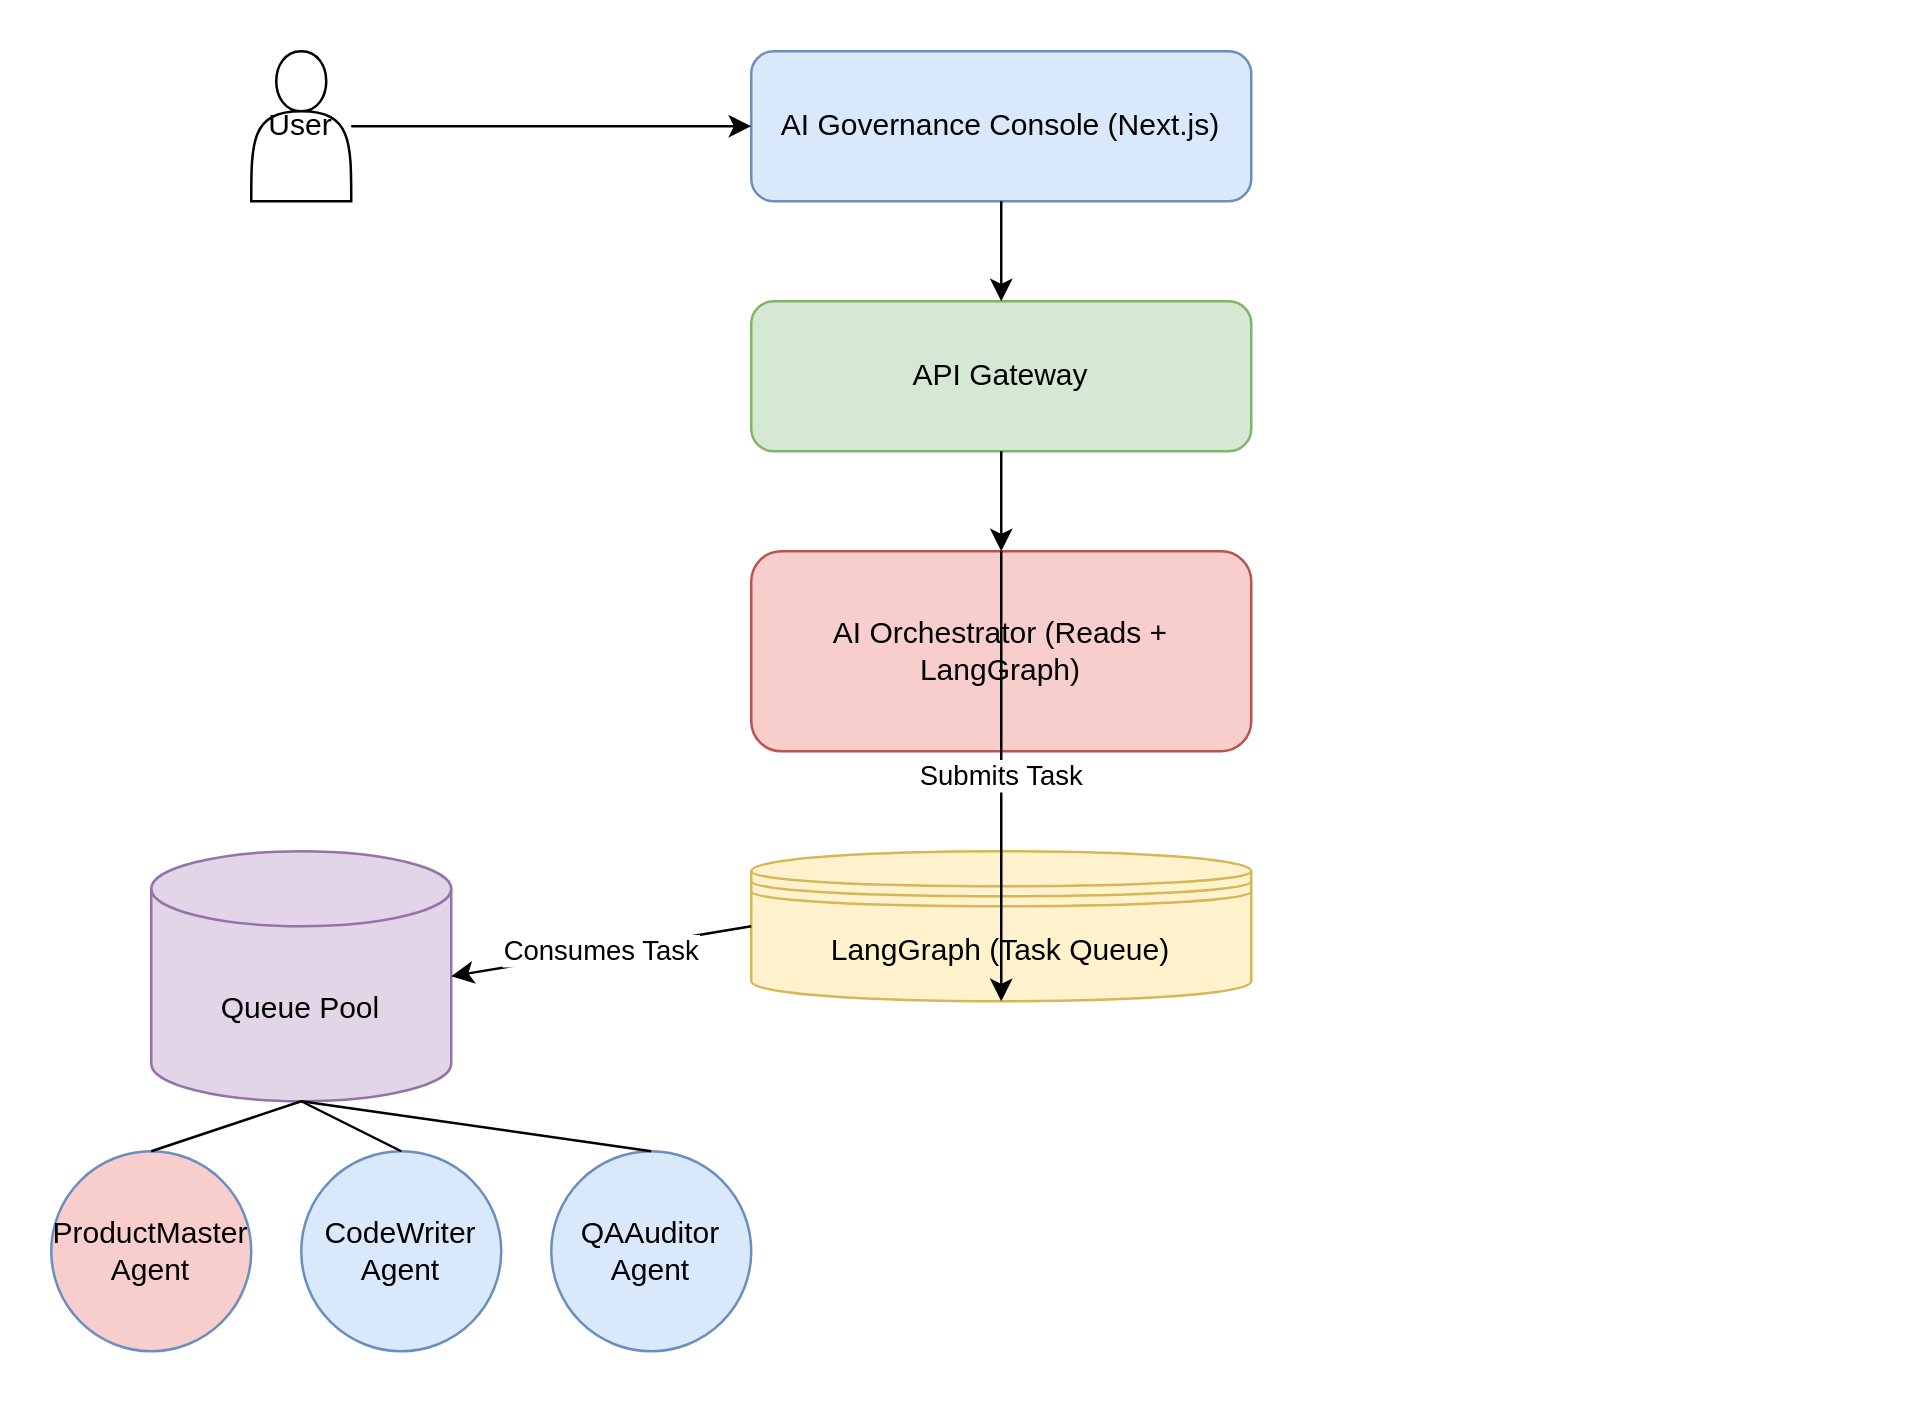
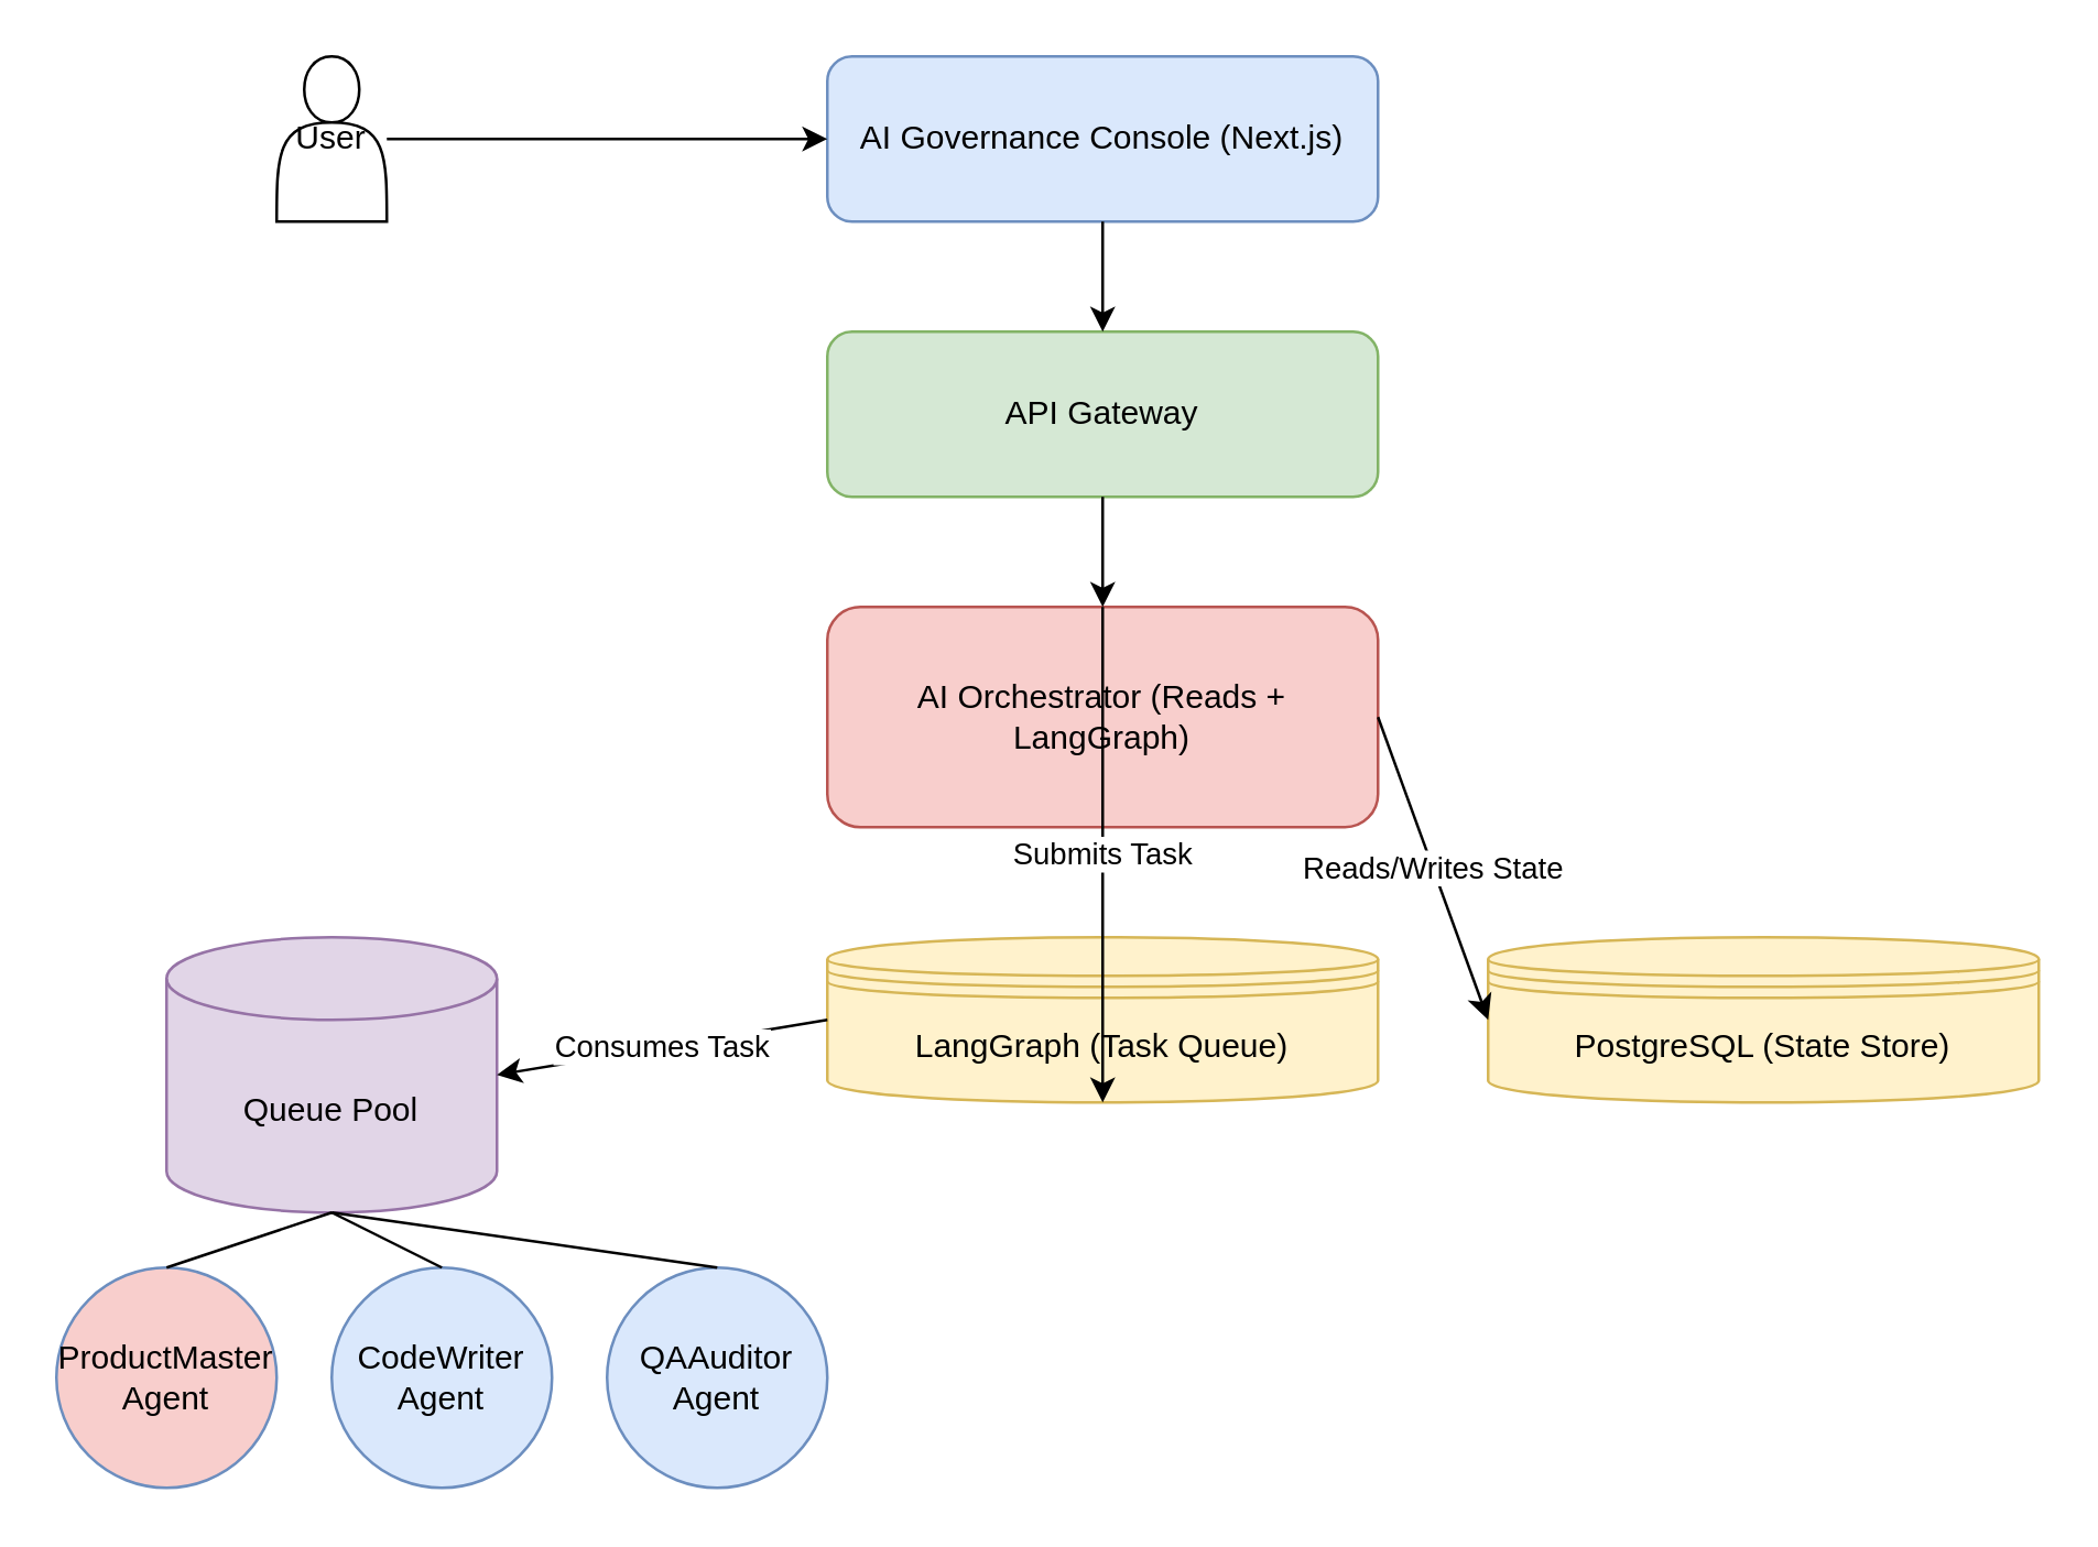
  <mxCell id="0" />
  <mxCell id="1" parent="0" />
  <mxCell id="2" value="AI Governance Console (Next.js)" style="rounded=1;whiteSpace=wrap;html=1;fillColor=#dae8fc;strokeColor=#6c8ebf;" vertex="1" parent="1"><mxGeometry x="300" y="20" width="200" height="60" as="geometry" /></mxCell>
  <mxCell id="3" value="API Gateway" style="rounded=1;whiteSpace=wrap;html=1;fillColor=#d5e8d4;strokeColor=#82b366;" vertex="1" parent="1"><mxGeometry x="300" y="120" width="200" height="60" as="geometry" /></mxCell>
  <mxCell id="4" value="AI Orchestrator (Reads + LangGraph)" style="rounded=1;whiteSpace=wrap;html=1;fillColor=#f8cecc;strokeColor=#b85450;" vertex="1" parent="1"><mxGeometry x="300" y="220" width="200" height="80" as="geometry" /></mxCell>
  <mxCell id="5" value="Queue Pool" style="shape=cylinder3;whiteSpace=wrap;html=1;boundedLbl=1;backgroundOutline=1;size=15;fillColor=#e1d5e7;strokeColor=#9673a6;" vertex="1" parent="1"><mxGeometry x="60" y="340" width="120" height="100" as="geometry" /></mxCell>
  <mxCell id="6" value="LangGraph (Task Queue)" style="shape=datastore;whiteSpace=wrap;html=1;fillColor=#fff2cc;strokeColor=#d6b656;" vertex="1" parent="1"><mxGeometry x="300" y="340" width="200" height="60" as="geometry" /></mxCell>
+ <mxCell id="7" value="PostgreSQL (State Store)" style="shape=datastore;whiteSpace=wrap;html=1;fillColor=#fff2cc;strokeColor=#d6b656;" vertex="1" parent="1"><mxGeometry x="540" y="340" width="200" height="60" as="geometry" /></mxCell>
  <mxCell id="8" value="ProductMaster Agent" style="ellipse;whiteSpace=wrap;html=1;aspect=fixed;fillColor=#f8cecc;strokeColor=#6c8ebf;" vertex="1" parent="1"><mxGeometry x="20" y="460" width="80" height="80" as="geometry" /></mxCell>
  <mxCell id="9" value="CodeWriter Agent" style="ellipse;whiteSpace=wrap;html=1;aspect=fixed;fillColor=#dae8fc;strokeColor=#6c8ebf;" vertex="1" parent="1"><mxGeometry x="120" y="460" width="80" height="80" as="geometry" /></mxCell>
  <mxCell id="10" value="QAAuditor Agent" style="ellipse;whiteSpace=wrap;html=1;aspect=fixed;fillColor=#dae8fc;strokeColor=#6c8ebf;" vertex="1" parent="1"><mxGeometry x="220" y="460" width="80" height="80" as="geometry" /></mxCell>
  <mxCell id="11" value="User" style="shape=actor;whiteSpace=wrap;html=1;" vertex="1" parent="1"><mxGeometry x="100" y="20" width="40" height="60" as="geometry" /></mxCell>
  <mxCell id="12" value="" style="endArrow=classic;html=1;rounded=0;entryX=0;entryY=0.5;exitX=1;exitY=0.5;" edge="1" parent="1" source="11" target="2"><mxGeometry width="50" height="50" relative="1" as="geometry"><mxPoint x="180" y="280" as="sourcePoint" /><mxPoint x="230" y="230" as="targetPoint" /></mxGeometry></mxCell>
  <mxCell id="13" value="" style="endArrow=classic;html=1;rounded=0;entryX=0.5;entryY=0;exitX=0.5;exitY=1;" edge="1" parent="1" source="2" target="3"><mxGeometry width="50" height="50" relative="1" as="geometry"><mxPoint x="410" y="90" as="sourcePoint" /><mxPoint x="460" y="40" as="targetPoint" /></mxGeometry></mxCell>
  <mxCell id="14" value="" style="endArrow=classic;html=1;rounded=0;entryX=0.5;entryY=0;exitX=0.5;exitY=1;" edge="1" parent="1" source="3" target="4"><mxGeometry width="50" height="50" relative="1" as="geometry"><mxPoint x="410" y="190" as="sourcePoint" /><mxPoint x="460" y="140" as="targetPoint" /></mxGeometry></mxCell>
  <mxCell id="15" value="Submits Task" style="endArrow=classic;html=1;rounded=0;entryX=0.5;entryY=1;exitX=0.5;exitY=0;" edge="1" parent="1" source="4" target="6"><mxGeometry width="50" height="50" relative="1" as="geometry"><mxPoint x="410" y="310" as="sourcePoint" /><mxPoint x="460" y="260" as="targetPoint" /></mxGeometry></mxCell>
+ <mxCell id="16" value="Reads/Writes State" style="endArrow=classic;html=1;rounded=0;entryX=0;entryY=0.5;exitX=1;exitY=0.5;" edge="1" parent="1" source="4" target="7"><mxGeometry width="50" height="50" relative="1" as="geometry"><mxPoint x="510" y="270" as="sourcePoint" /><mxPoint x="560" y="220" as="targetPoint" /></mxGeometry></mxCell>
  <mxCell id="17" value="Consumes Task" style="endArrow=classic;html=1;rounded=0;entryX=1;entryY=0.5;exitX=0;exitY=0.5;" edge="1" parent="1" source="6" target="5"><mxGeometry width="50" height="50" relative="1" as="geometry"><mxPoint x="290" y="380" as="sourcePoint" /><mxPoint x="240" y="330" as="targetPoint" /></mxGeometry></mxCell>
  <mxCell id="18" value="" style="endArrow=none;html=1;rounded=0;entryX=0.5;entryY=1;exitX=0.5;exitY=0;" edge="1" parent="1" source="8" target="5"><mxGeometry width="50" height="50" relative="1" as="geometry"><mxPoint x="70" y="450" as="sourcePoint" /><mxPoint x="120" y="400" as="targetPoint" /></mxGeometry></mxCell>
  <mxCell id="19" value="" style="endArrow=none;html=1;rounded=0;entryX=0.5;entryY=1;exitX=0.5;exitY=0;" edge="1" parent="1" source="9" target="5"><mxGeometry width="50" height="50" relative="1" as="geometry"><mxPoint x="170" y="450" as="sourcePoint" /><mxPoint x="220" y="400" as="targetPoint" /></mxGeometry></mxCell>
  <mxCell id="20" value="" style="endArrow=none;html=1;rounded=0;entryX=0.5;entryY=1;exitX=0.5;exitY=0;" edge="1" parent="1" source="10" target="5"><mxGeometry width="50" height="50" relative="1" as="geometry"><mxPoint x="270" y="450" as="sourcePoint" /><mxPoint x="320" y="400" as="targetPoint" /></mxGeometry></mxCell>
